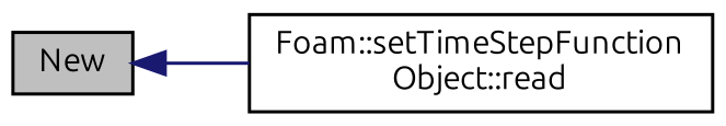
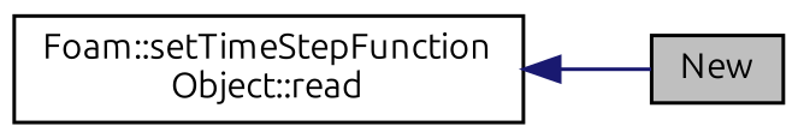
  digraph {
    rankdir=LR
    fontname=Ubuntu
    node [color=black fontname=Ubuntu fontsize=10 shape=record]
    n1 [fillcolor=grey75 fontcolor=black height=0.2 label=New style=filled width=0.4]
    n2 [height=0.2 label="Foam::setTimeStepFunction\lObject::read" width=0.4]
-   n1 -> n2 [color=midnightblue dir=back fontname=Ubuntu fontsize=10 labelfontname=Helvetica labelfontsize=10 style=solid]
+   n2 -> n1 [color=midnightblue dir=back fontname=Ubuntu fontsize=10 labelfontname=Helvetica labelfontsize=10 style=solid]
  }
